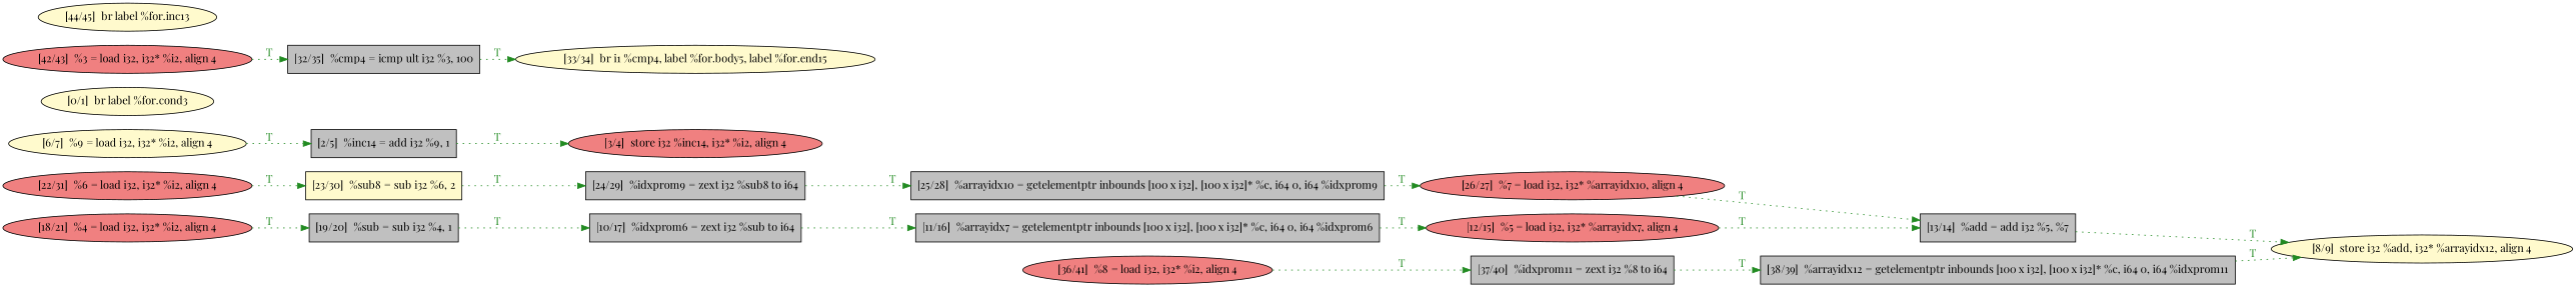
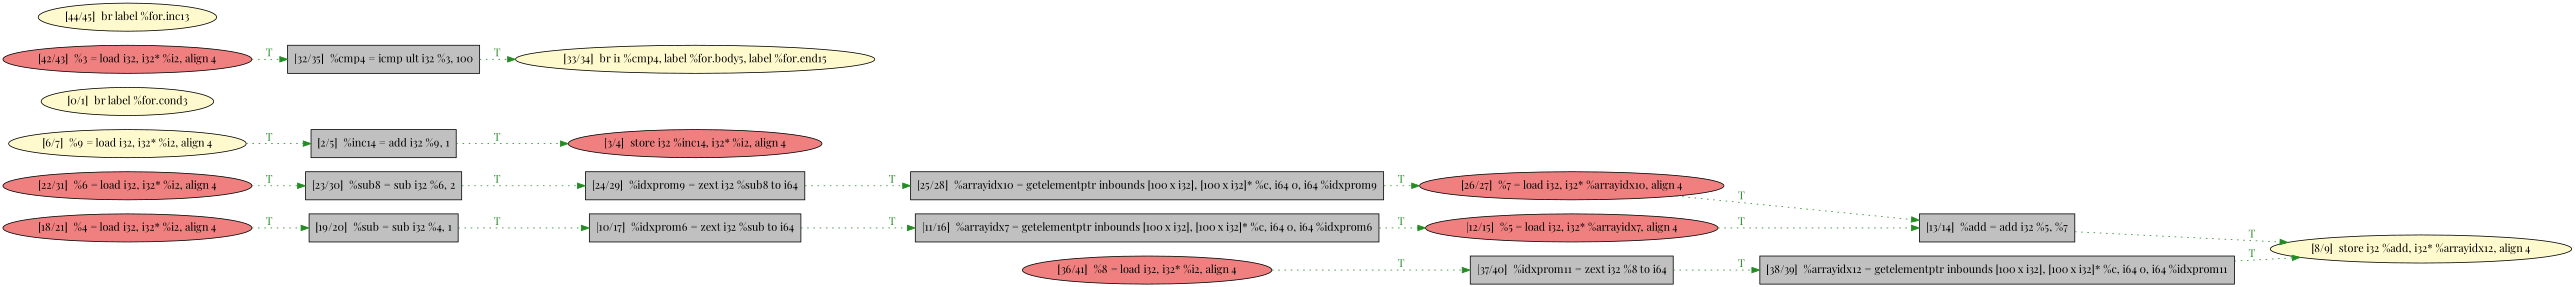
  digraph {
    fontname="Playfair Display"
    rankdir=LR
    node [fillcolor=grey fontname="Playfair Display" shape=ellipse style=filled]
    edge [color=forestgreen fontcolor=forestgreen fontname="Playfair Display" style=dotted]
    n1 [label="[37/40]  %idxprom11 = zext i32 %8 to i64" shape=rectangle]
    n2 [label="[38/39]  %arrayidx12 = getelementptr inbounds [100 x i32], [100 x i32]* %c, i64 0, i64 %idxprom11" shape=rectangle]
    n3 [fillcolor=lemonchiffon label="[8/9]  store i32 %add, i32* %arrayidx12, align 4"]
    n4 [fillcolor=lightcoral label="[26/27]  %7 = load i32, i32* %arrayidx10, align 4"]
    n5 [label="[13/14]  %add = add i32 %5, %7" shape=rectangle]
    n6 [fillcolor=lightcoral label="[3/4]  store i32 %inc14, i32* %i2, align 4"]
    n7 [label="[10/17]  %idxprom6 = zext i32 %sub to i64" shape=rectangle]
    n8 [label="[11/16]  %arrayidx7 = getelementptr inbounds [100 x i32], [100 x i32]* %c, i64 0, i64 %idxprom6" shape=rectangle]
    n9 [fillcolor=lightcoral label="[12/15]  %5 = load i32, i32* %arrayidx7, align 4"]
    n10 [fillcolor=lightcoral label="[18/21]  %4 = load i32, i32* %i2, align 4"]
    n11 [label="[19/20]  %sub = sub i32 %4, 1" shape=rectangle]
    n12 [fillcolor=lemonchiffon label="[6/7]  %9 = load i32, i32* %i2, align 4"]
    n13 [label="[2/5]  %inc14 = add i32 %9, 1" shape=rectangle]
    n14 [fillcolor=lightcoral label="[22/31]  %6 = load i32, i32* %i2, align 4"]
-   n15 [fillcolor=lemonchiffon label="[23/30]  %sub8 = sub i32 %6, 2" shape=rectangle]
+   n15 [label="[23/30]  %sub8 = sub i32 %6, 2" shape=rectangle]
    n16 [label="[24/29]  %idxprom9 = zext i32 %sub8 to i64" shape=rectangle]
    n17 [fillcolor=lightcoral label="[36/41]  %8 = load i32, i32* %i2, align 4"]
    n18 [fillcolor=lemonchiffon label="[0/1]  br label %for.cond3"]
    n19 [label="[25/28]  %arrayidx10 = getelementptr inbounds [100 x i32], [100 x i32]* %c, i64 0, i64 %idxprom9" shape=rectangle]
    n20 [label="[32/35]  %cmp4 = icmp ult i32 %3, 100" shape=rectangle]
    n21 [fillcolor=lemonchiffon label="[33/34]  br i1 %cmp4, label %for.body5, label %for.end15"]
    n22 [fillcolor=lightcoral label="[42/43]  %3 = load i32, i32* %i2, align 4"]
    n23 [fillcolor=lemonchiffon label="[44/45]  br label %for.inc13"]
    n1 -> n2 [label=T]
    n2 -> n3 [label=T]
    n4 -> n5 [label=T]
    n5 -> n3 [label=T]
    n7 -> n8 [label=T]
    n8 -> n9 [label=T]
    n9 -> n5 [label=T]
    n10 -> n11 [label=T]
    n11 -> n7 [label=T]
    n12 -> n13 [label=T]
    n13 -> n6 [label=T]
    n14 -> n15 [label=T]
    n15 -> n16 [label=T]
    n16 -> n19 [label=T]
    n17 -> n1 [label=T]
    n19 -> n4 [label=T]
    n20 -> n21 [label=T]
    n22 -> n20 [label=T]
  }
